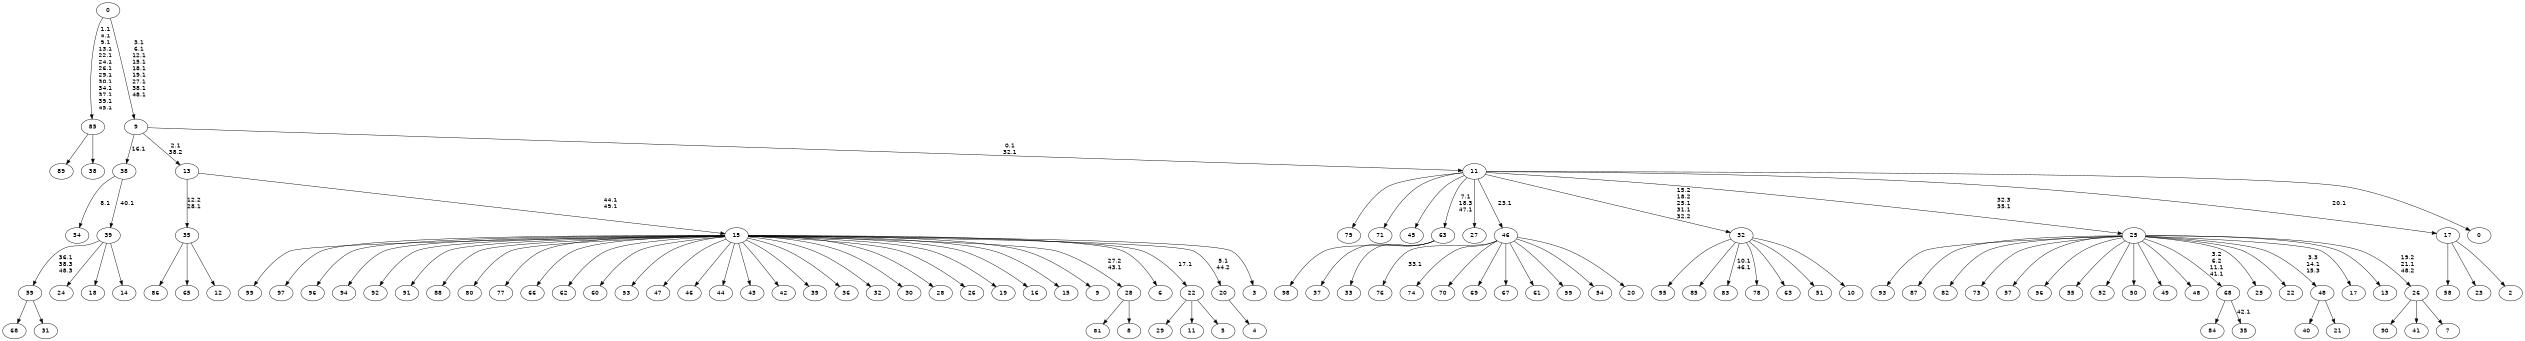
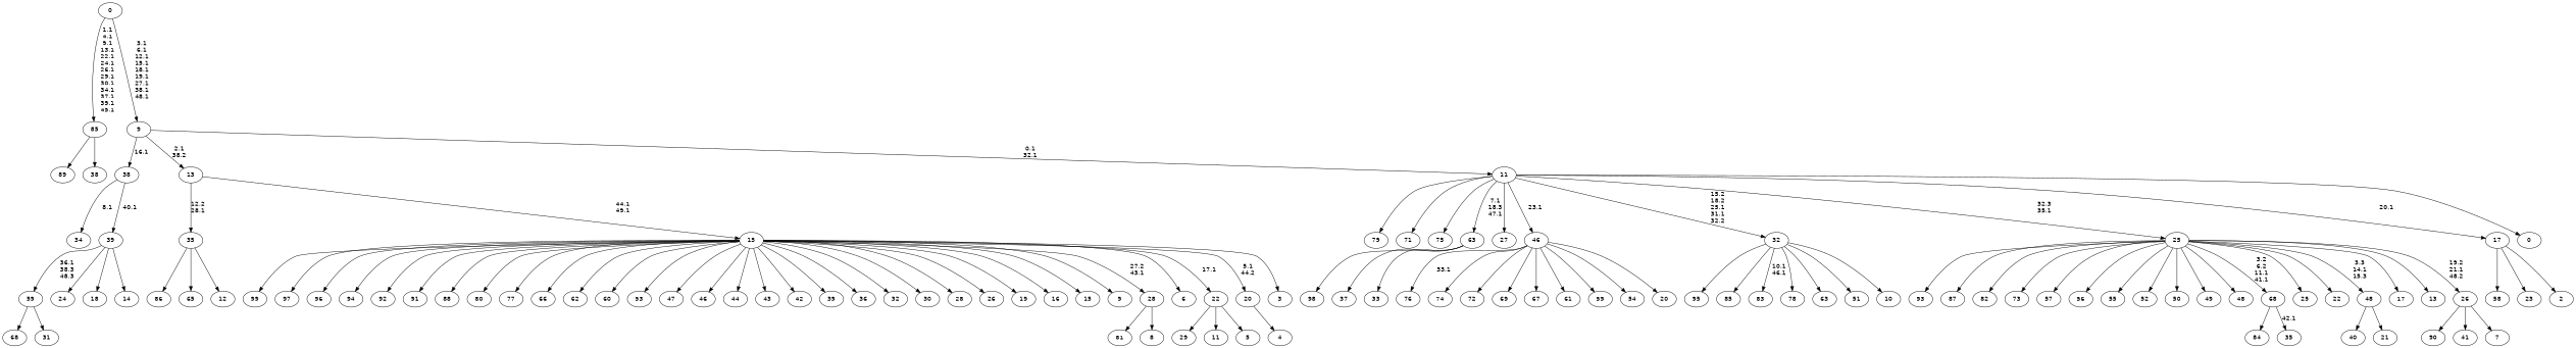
  digraph {
    fontname="DejaVu Sans"
    node [fontname="DejaVu Sans"]
    edge [fontname="DejaVu Sans"]
    n1 [label=99]
    n2 [label=98]
    n3 [label=97]
    n4 [label=96]
    n5 [label=95]
    n6 [label=94]
    n7 [label=93]
    n8 [label=92]
    n9 [label=91]
    n10 [label=90]
    n11 [label=89]
    n12 [label=88]
    n13 [label=87]
    n14 [label=86]
    n15 [label=85]
    n16 [label=84]
    n17 [label=83]
    n18 [label=82]
    n19 [label=81]
    n20 [label=80]
    n21 [label=79]
    n22 [label=78]
    n23 [label=77]
    n24 [label=76]
    n25 [label=74]
    n26 [label=73]
-   n27 [label=70]
+   n27 [label=72]
    n28 [label=71]
    n29 [label=69]
    n30 [label=68]
    n31 [label=67]
    n32 [label=66]
    n33 [label=65]
    n34 [label=63]
    n35 [label=62]
    n36 [label=61]
    n37 [label=60]
    n38 [label=59]
    n39 [label=58]
    n40 [label=57]
    n41 [label=56]
    n42 [label=55]
    n43 [label=54]
    n44 [label=53]
    n45 [label=52]
    n46 [label=51]
    n47 [label=50]
    n48 [label=49]
    n49 [label=48]
    n50 [label=47]
    n51 [label=46]
-   n52 [label=45]
+   n52 [label=75]
    n53 [label=44]
    n54 [label=43]
    n55 [label=42]
    n56 [label=41]
    n57 [label=40]
    n58 [label=39]
    n59 [label=38]
    85
    n61 [label=37]
    n62 [label=36]
    n63 [label=35]
    68
    n65 [label=34]
    n66 [label=33]
    63
    n68 [label=32]
    n69 [label=31]
    59
    n71 [label=30]
    n72 [label=29]
    n73 [label=28]
    n74 [label=27]
    n75 [label=26]
    n76 [label=25]
    n77 [label=24]
    n78 [label=23]
    n79 [label=22]
    n80 [label=21]
    48
    n82 [label=20]
    46
    n84 [label=19]
    n85 [label=18]
    n86 [label=17]
    n87 [label=16]
    n88 [label=15]
    n89 [label=14]
    39
    38
    n92 [label=13]
    n93 [label=12]
    35
    n95 [label=11]
    n96 [label=10]
    32
    n98 [label=9]
    n99 [label=8]
    28
    n101 [label=7]
    26
    25
    n104 [label=6]
    n105 [label=5]
    22
    n107 [label=4]
    20
    n109 [label=3]
    n110 [label=2]
    17
    15
    13
    n114 [label=0]
    11
    9
    0
    85 -> n11
    85 -> n59
    68 -> n16
    68 -> n63 [label="42,1"]
    63 -> n2
    63 -> n61
    63 -> n66
    59 -> n30
    59 -> n69
    48 -> n57
    48 -> n80
    46 -> n24 [label="33,1"]
    46 -> n25
    46 -> n27
    46 -> n29
    46 -> n31
    46 -> n36
    46 -> n38
    46 -> n43
    46 -> n82
    39 -> 59 [label="36,1\n38,3\n48,3"]
    39 -> n77
    39 -> n85
    39 -> n89
    38 -> n65 [label="8,1"]
    38 -> 39 [label="40,1"]
    35 -> n14
    35 -> n33
    35 -> n93
    32 -> n5
    32 -> n15
    32 -> n17 [label="10,1\n46,1"]
    32 -> n22
    32 -> n34
    32 -> n46
    32 -> n96
    28 -> n19
    28 -> n99
    26 -> n10
    26 -> n56
    26 -> n101
    25 -> n7
    25 -> n13
    25 -> n18
    25 -> n26
    25 -> n40
    25 -> n41
    25 -> n42
    25 -> n45
    25 -> n47
    25 -> n48
    25 -> n49
    25 -> 68 [label="3,2\n6,2\n11,1\n41,1"]
    25 -> n76
    25 -> n79
    25 -> 48 [label="3,3\n14,1\n15,3"]
    25 -> n86
    25 -> n92
    25 -> 26 [label="19,2\n21,1\n48,2"]
    22 -> n72
    22 -> n95
    22 -> n105
    20 -> n107
    17 -> n39
    17 -> n78
    17 -> n110
    15 -> n1
    15 -> n3
    15 -> n4
    15 -> n6
    15 -> n8
    15 -> n9
    15 -> n12
    15 -> n20
    15 -> n23
    15 -> n32
    15 -> n35
    15 -> n37
    15 -> n44
    15 -> n50
    15 -> n51
    15 -> n53
    15 -> n54
    15 -> n55
    15 -> n58
    15 -> n62
    15 -> n68
    15 -> n71
    15 -> n73
    15 -> n75
    15 -> n84
    15 -> n87
    15 -> n88
    15 -> n98
    15 -> 28 [label="27,2\n43,1"]
    15 -> n104
    15 -> 22 [label="17,1"]
    15 -> 20 [label="5,1\n44,2"]
    15 -> n109
    13 -> 35 [label="12,2\n28,1"]
    13 -> 15 [label="44,1\n49,1"]
    11 -> n21
    11 -> n28
    11 -> n52
    11 -> 63 [label="7,1\n18,3\n47,1"]
    11 -> n74
    11 -> 46 [label="23,1"]
    11 -> 32 [label="15,2\n18,2\n25,1\n31,1\n32,2"]
    11 -> 25 [label="32,3\n35,1"]
    11 -> 17 [label="20,1"]
    11 -> n114
    9 -> 38 [label="16,1"]
    9 -> 13 [label="2,1\n38,2"]
    9 -> 11 [label="0,1\n32,1"]
    0 -> 85 [label="1,1\n4,1\n9,1\n13,1\n22,1\n24,1\n26,1\n29,1\n30,1\n34,1\n37,1\n39,1\n45,1"]
    0 -> 9 [label="3,1\n6,1\n12,1\n15,1\n18,1\n19,1\n27,1\n38,1\n48,1"]
  }
